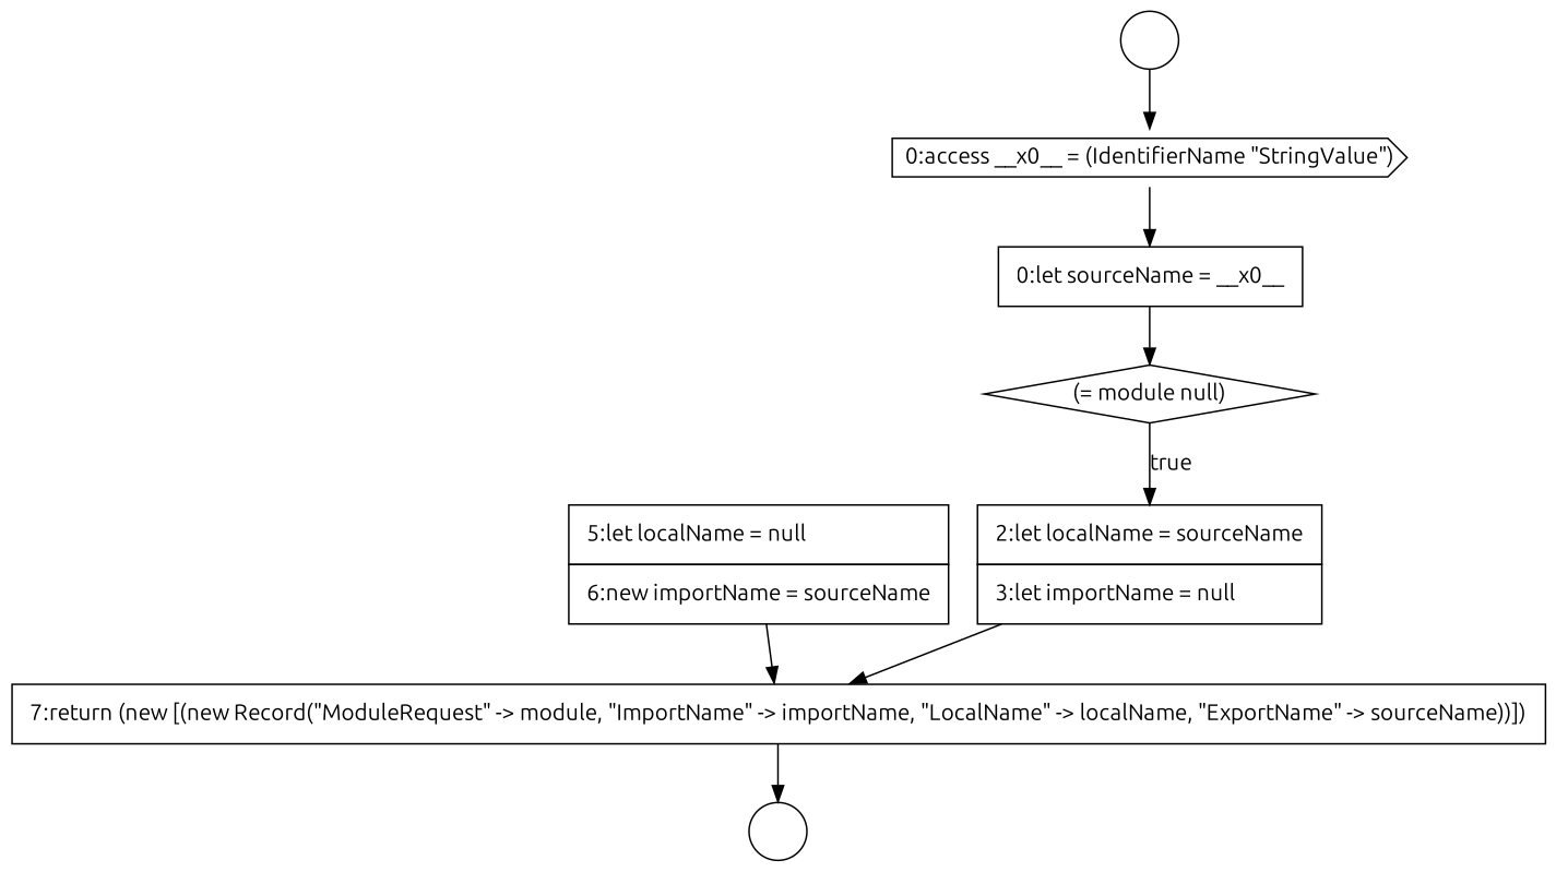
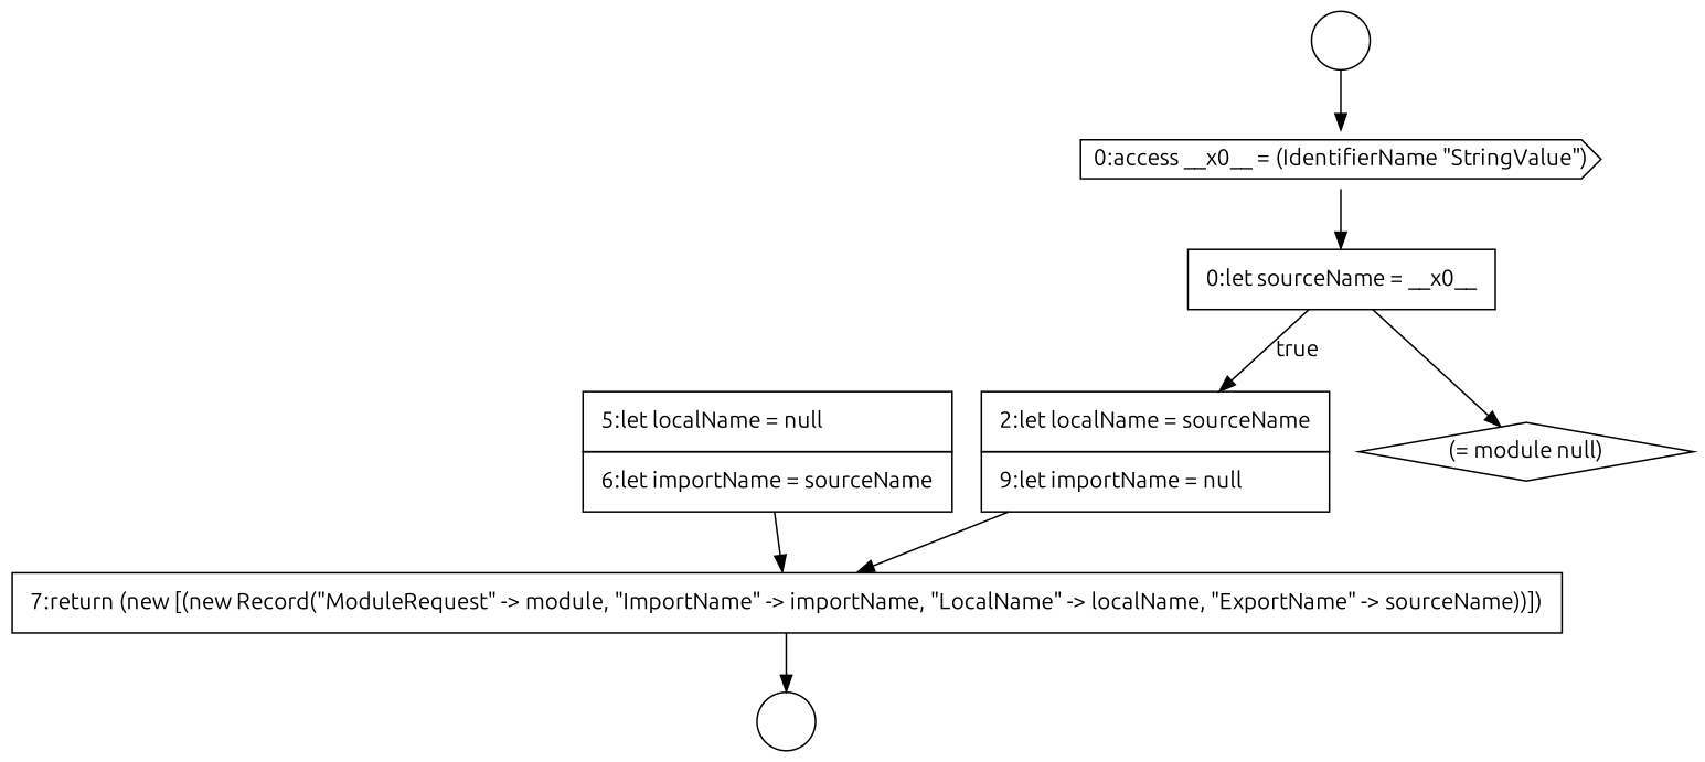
  digraph {
    fontname=Ubuntu
    node [color=black fillcolor=white fontname=Ubuntu shape=none style=filled]
    edge [color=black fontname=Ubuntu]
-   n1 [label=<<font color="black">     <table border="0" cellborder="1" cellspacing="0" cellpadding="10">       <tr><td align="left">2:let localName = sourceName</td></tr>       <tr><td align="left">3:let importName = null</td></tr>     </table>   </font>> margin=0]
+   n1 [label=<<font color="black">     <table border="0" cellborder="1" cellspacing="0" cellpadding="10">       <tr><td align="left">2:let localName = sourceName</td></tr>       <tr><td align="left">9:let importName = null</td></tr>     </table>   </font>> margin=0]
    n2 [label=<<font color="black">     <table border="0" cellborder="1" cellspacing="0" cellpadding="10">       <tr><td align="left">7:return (new [(new Record(&quot;ModuleRequest&quot; -&gt; module, &quot;ImportName&quot; -&gt; importName, &quot;LocalName&quot; -&gt; localName, &quot;ExportName&quot; -&gt; sourceName))])</td></tr>     </table>   </font>> margin=0]
    n3 [label=" " shape=circle]
-   n4 [label=<<font color="black">     <table border="0" cellborder="1" cellspacing="0" cellpadding="10">       <tr><td align="left">5:let localName = null</td></tr>       <tr><td align="left">6:new importName = sourceName</td></tr>     </table>   </font>> margin=0]
+   n4 [label=<<font color="black">     <table border="0" cellborder="1" cellspacing="0" cellpadding="10">       <tr><td align="left">5:let localName = null</td></tr>       <tr><td align="left">6:let importName = sourceName</td></tr>     </table>   </font>> margin=0]
    n5 [label=<<font color="black">0:access __x0__ = (IdentifierName &quot;StringValue&quot;)</font>> shape=cds]
    n6 [label=<<font color="black">     <table border="0" cellborder="1" cellspacing="0" cellpadding="10">       <tr><td align="left">0:let sourceName = __x0__</td></tr>     </table>   </font>> margin=0]
    n7 [label=<<font color="black">(= module null)</font>> shape=diamond]
    n8 [label=" " shape=circle]
    n1 -> n2
    n2 -> n3
    n4 -> n2
    n5 -> n6
    n6 -> n7
-   n7 -> n1 [label=<<font color="black">true</font>>]
+   n6 -> n1 [label=<<font color="black">true</font>>]
    n8 -> n5
  }
